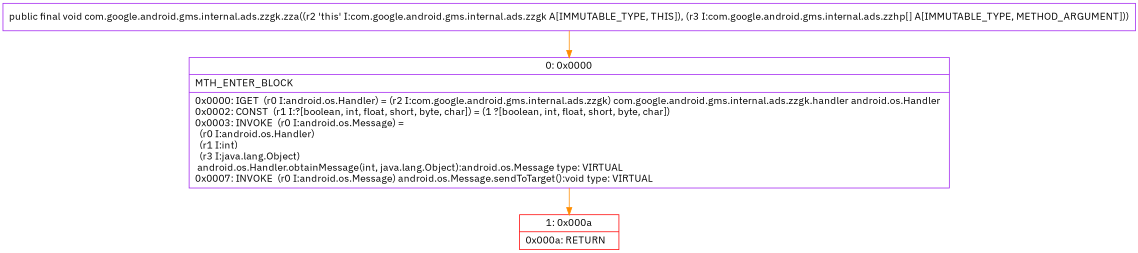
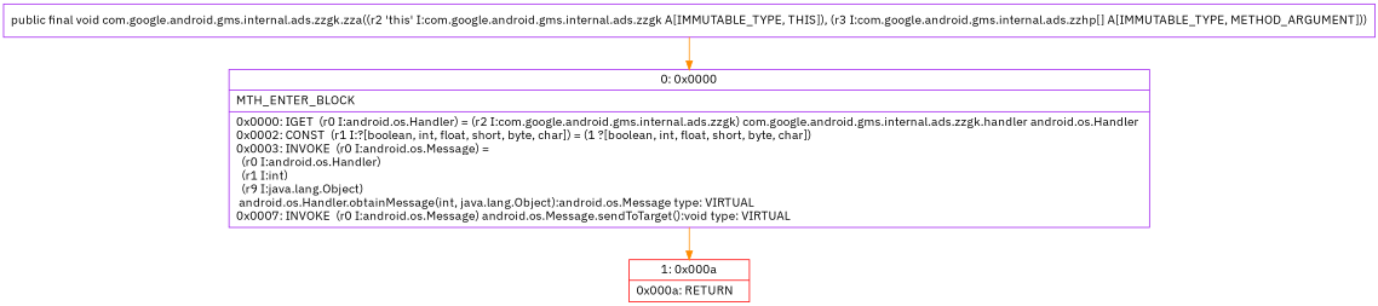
  digraph {
    fontname="IBM Plex Sans"
    node [shape=record color=purple fontname="IBM Plex Sans"]
    edge [color=darkorange fontname="IBM Plex Sans"]
-   n1 [label="{0\:\ 0x0000|MTH_ENTER_BLOCK\l|0x0000: IGET  (r0 I:android.os.Handler) = (r2 I:com.google.android.gms.internal.ads.zzgk) com.google.android.gms.internal.ads.zzgk.handler android.os.Handler \l0x0002: CONST  (r1 I:?[boolean, int, float, short, byte, char]) = (1 ?[boolean, int, float, short, byte, char]) \l0x0003: INVOKE  (r0 I:android.os.Message) = \l  (r0 I:android.os.Handler)\l  (r1 I:int)\l  (r3 I:java.lang.Object)\l android.os.Handler.obtainMessage(int, java.lang.Object):android.os.Message type: VIRTUAL \l0x0007: INVOKE  (r0 I:android.os.Message) android.os.Message.sendToTarget():void type: VIRTUAL \l}"]
+   n1 [label="{0\:\ 0x0000|MTH_ENTER_BLOCK\l|0x0000: IGET  (r0 I:android.os.Handler) = (r2 I:com.google.android.gms.internal.ads.zzgk) com.google.android.gms.internal.ads.zzgk.handler android.os.Handler \l0x0002: CONST  (r1 I:?[boolean, int, float, short, byte, char]) = (1 ?[boolean, int, float, short, byte, char]) \l0x0003: INVOKE  (r0 I:android.os.Message) = \l  (r0 I:android.os.Handler)\l  (r1 I:int)\l  (r9 I:java.lang.Object)\l android.os.Handler.obtainMessage(int, java.lang.Object):android.os.Message type: VIRTUAL \l0x0007: INVOKE  (r0 I:android.os.Message) android.os.Message.sendToTarget():void type: VIRTUAL \l}"]
    n2 [label="{1\:\ 0x000a|0x000a: RETURN   \l}" color=red]
    n3 [label="{public final void com.google.android.gms.internal.ads.zzgk.zza((r2 'this' I:com.google.android.gms.internal.ads.zzgk A[IMMUTABLE_TYPE, THIS]), (r3 I:com.google.android.gms.internal.ads.zzhp[] A[IMMUTABLE_TYPE, METHOD_ARGUMENT])) }"]
    n1 -> n2
    n3 -> n1
  }
